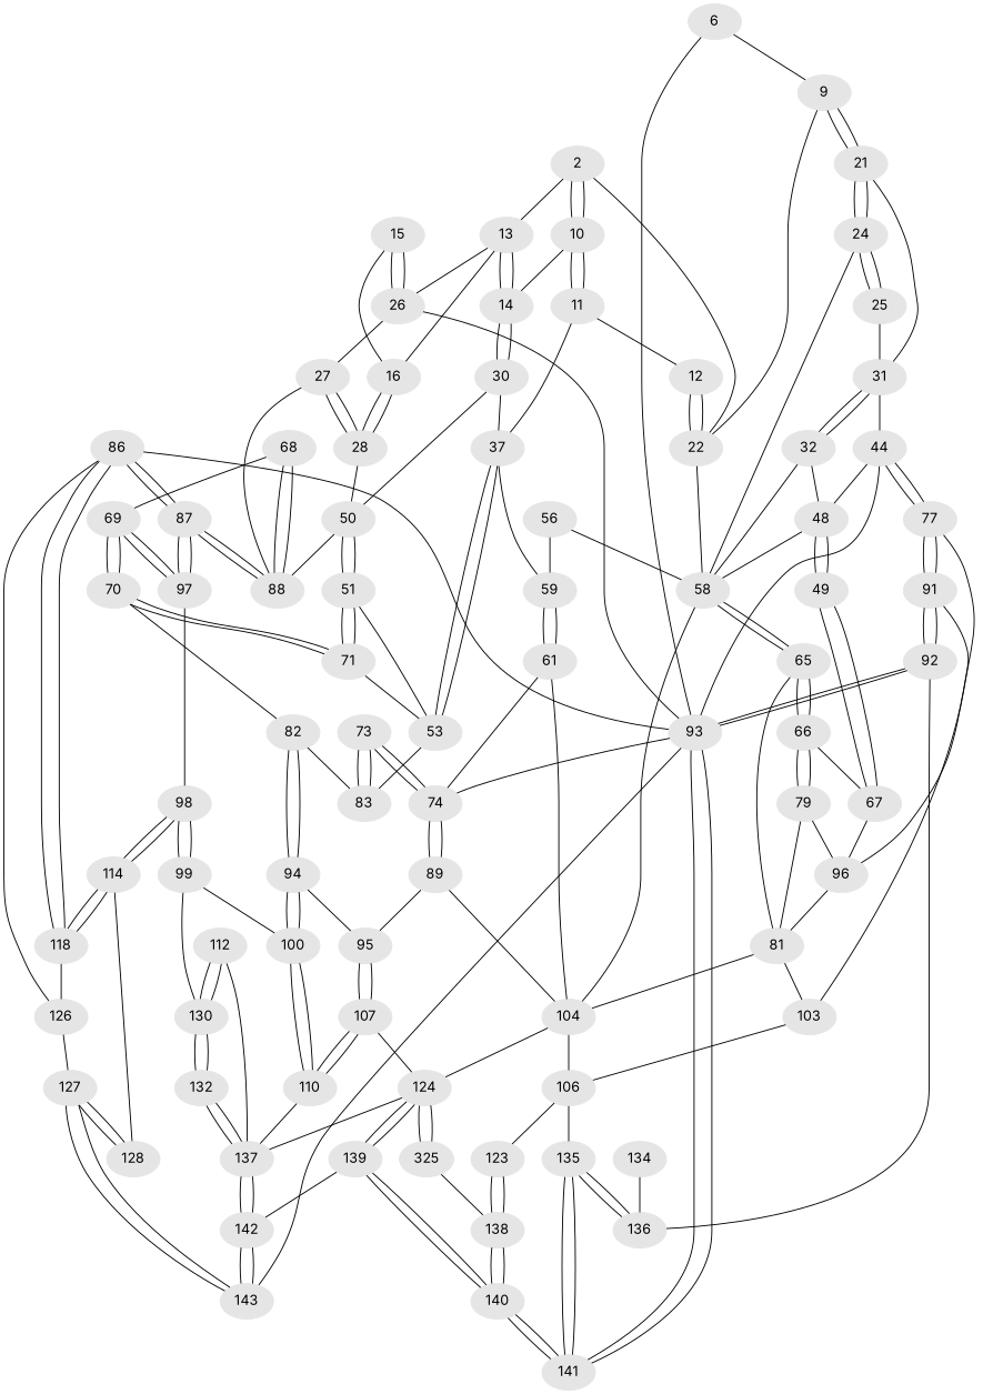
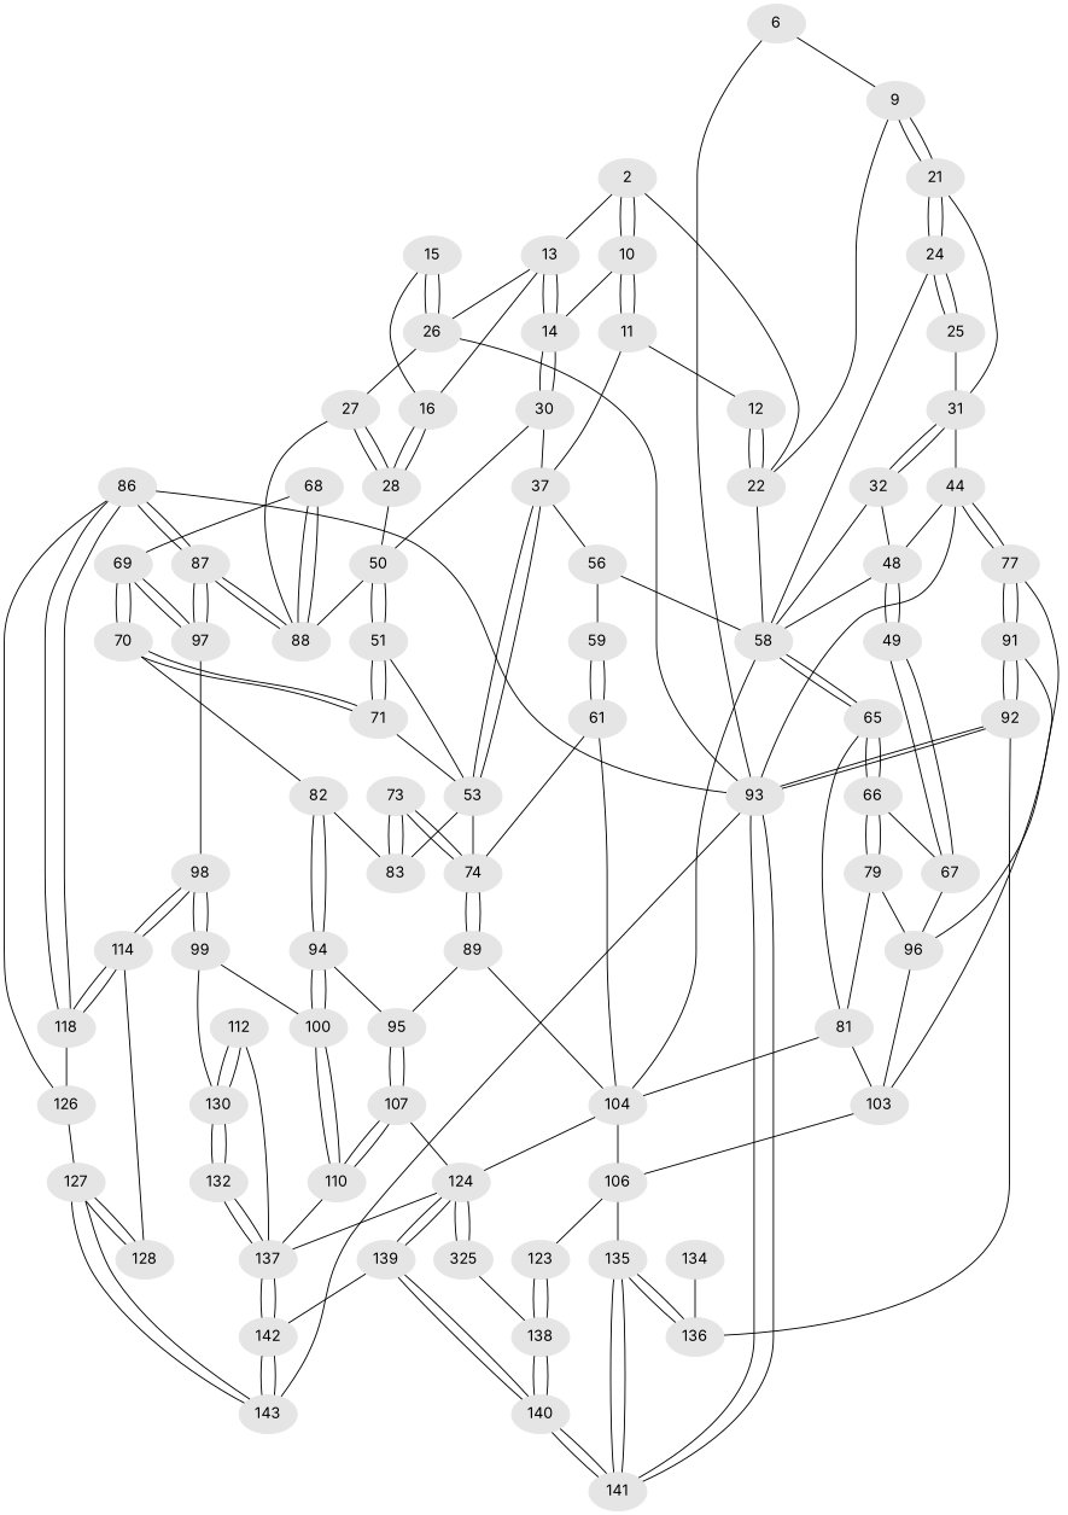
  graph {
    fontname=Inter
    node [color=gray90 fontname=Inter style=filled]
    edge [fontname=Inter]
    2 [super="+1"]
    10
    13 [super="+3"]
    22 [super="+8+7"]
    11
    14
    16
    26 [super="+4"]
    58 [super="+57+47+46+41"]
    6
    9
    93 [super="+17+84"]
    21
    141
    143
    24
    31 [super="+20"]
    12
    37 [super="+36"]
    30
    53 [super="+52"]
    59 [super="+38"]
    28
    27
    50 [super="+29"]
    15
    25
    32
    44 [super="+42"]
    65
    104 [super="+90+80+62+63"]
    88 [super="+54+55"]
    51
    48 [super="+33+34+43"]
    77
    49
    74 [super="+60"]
    83 [super="+75+72"]
    61
    96 [super="+76"]
    91
    67
    71
    89
    56 [super="+45"]
    66
    81 [super="+78"]
    106 [super="+105"]
    124 [super="+120"]
    79
    103 [super="+101+102"]
    68
    69
    70
    97
    82
    98
    94
    73
    95
    92
    100
    86 [super="+85"]
    87
    118
    126
    127
    107
    136 [super="+133"]
    110
    99
    114
    130 [super="+117+111"]
    128 [super="+115"]
    132 [super="+131"]
    137 [super="+119"]
    123
    135
    n79 [label=325 super="+121"]
    139
    138 [super="+129+122"]
    142
    112
    140
    134
    2 -- 10
    2 -- 10
    2 -- 13
    2 -- 22
    10 -- 11
    10 -- 11
    10 -- 14
    13 -- 14
    13 -- 14
    13 -- 16
    13 -- 26
    22 -- 58
    11 -- 12
    11 -- 37
    14 -- 30
    14 -- 30
    16 -- 28
    16 -- 28
    26 -- 93 [weight=2]
    26 -- 27
    58 -- 65
    58 -- 65
    58 -- 104
    6 -- 9
    6 -- 93
    9 -- 22
    9 -- 21
    9 -- 21
    93 -- 141
    93 -- 141
    93 -- 143
    21 -- 24
    21 -- 24
    21 -- 31
    24 -- 58
    24 -- 25
    24 -- 25
    31 -- 32
    31 -- 32
    31 -- 44
    12 -- 22 [weight=2]
    12 -- 22
    37 -- 53
    37 -- 53
-   37 -- 59
+   37 -- 56
    30 -- 37
    30 -- 50
-   93 -- 74
+   53 -- 74
    53 -- 83
    59 -- 61
    59 -- 61
    28 -- 50
    27 -- 28
    27 -- 28
    27 -- 88
    50 -- 88
    50 -- 51
    50 -- 51
    15 -- 16
    15 -- 26 [weight=2]
    15 -- 26
    25 -- 31 [weight=2]
    32 -- 58
    32 -- 48
    44 -- 93 [weight=2]
    44 -- 48 [weight=2]
    44 -- 77
    44 -- 77
    65 -- 66
    65 -- 66
    65 -- 81
    104 -- 106
    104 -- 124
    51 -- 53
    51 -- 71
    51 -- 71
    48 -- 58
    48 -- 49 [weight=2]
    48 -- 49
    77 -- 96
    77 -- 91
    77 -- 91
    49 -- 67
    49 -- 67
    74 -- 89
    74 -- 89
    61 -- 104
    61 -- 74
-   96 -- 81
+   96 -- 103
    91 -- 103
    91 -- 92
    91 -- 92
    67 -- 96
    71 -- 53
    89 -- 104
    89 -- 95
    56 -- 58 [weight=3]
    56 -- 59 [weight=2]
    66 -- 67
    66 -- 79
    66 -- 79
    81 -- 104 [weight=2]
    81 -- 103
    106 -- 123
    106 -- 135
    124 -- 137
    124 -- n79 [weight=2]
    124 -- n79
    124 -- 139
    124 -- 139
    79 -- 96
    79 -- 81
    103 -- 106
    68 -- 88 [weight=2]
    68 -- 88
    68 -- 69
    69 -- 70
    69 -- 70
    69 -- 97
    69 -- 97
    70 -- 71
    70 -- 71
    70 -- 82
    97 -- 98
    82 -- 83
    82 -- 94
    82 -- 94
    98 -- 99
    98 -- 99
    98 -- 114
    98 -- 114
    94 -- 95
    94 -- 100
    94 -- 100
    73 -- 74
    73 -- 74
    73 -- 83 [weight=2]
    73 -- 83
    95 -- 107
    95 -- 107
    92 -- 93
    92 -- 93
    92 -- 136
    100 -- 110
    100 -- 110
    86 -- 93
    86 -- 87
    86 -- 87
    86 -- 118
    86 -- 118
    86 -- 126
    87 -- 88
    87 -- 88
    87 -- 97
    87 -- 97
    118 -- 126
    126 -- 127
    127 -- 143
    127 -- 143
    127 -- 128
    127 -- 128
    107 -- 124
    107 -- 110
    107 -- 110
    110 -- 137
    99 -- 100
    99 -- 130
    114 -- 118
    114 -- 118
    114 -- 128
    130 -- 132 [weight=2]
    130 -- 132
    132 -- 137
    132 -- 137
    137 -- 142
    137 -- 142
    123 -- 138 [weight=2]
    123 -- 138
    135 -- 141
    135 -- 141
    135 -- 136
    135 -- 136
    n79 -- 138 [weight=2]
    139 -- 142
    139 -- 140
    139 -- 140
    138 -- 140
    138 -- 140
    142 -- 143
    142 -- 143
    112 -- 130 [weight=2]
    112 -- 130
    112 -- 137
    140 -- 141
    140 -- 141
    134 -- 136 [weight=2]
  }
